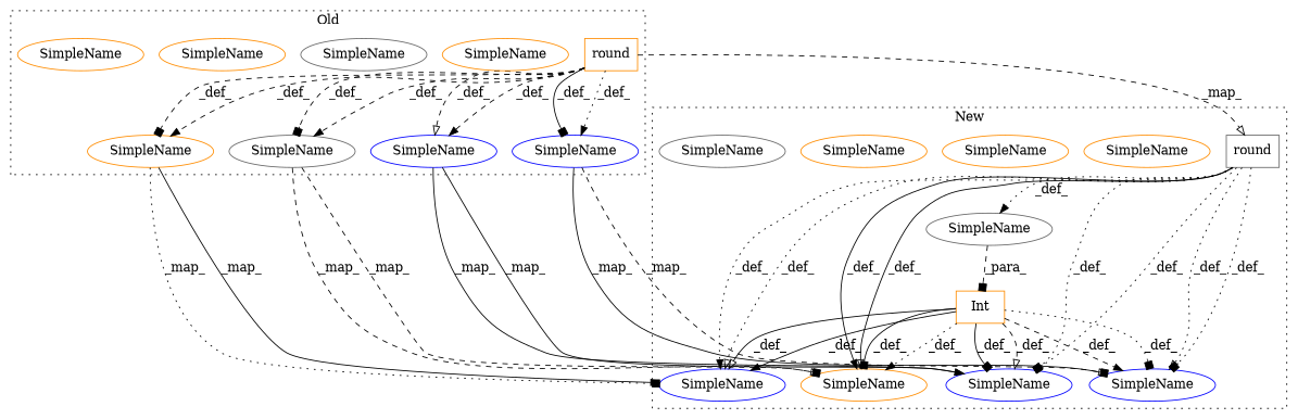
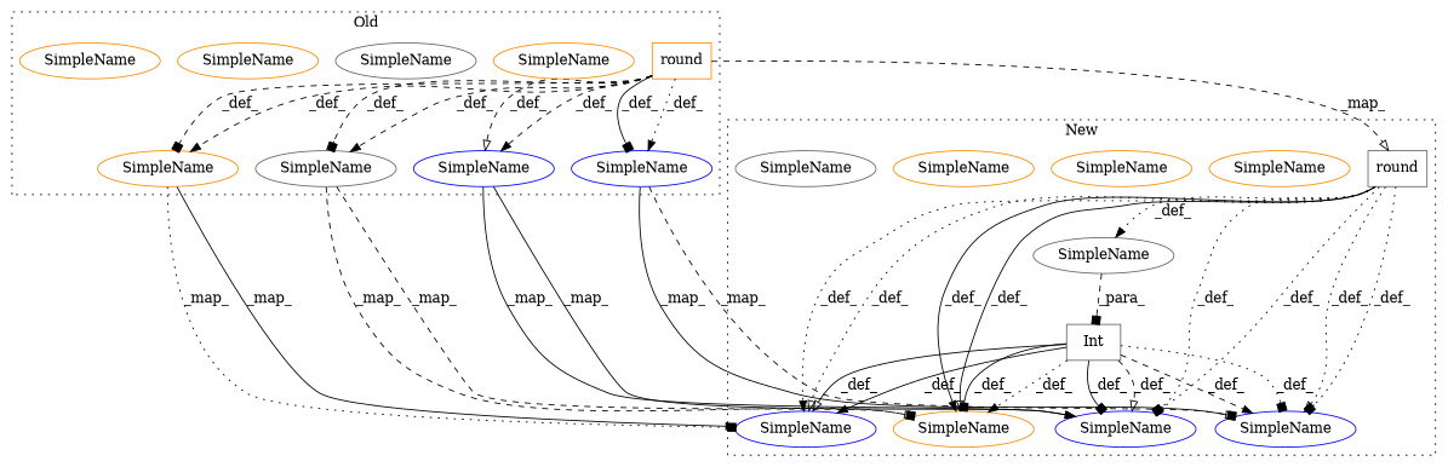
  digraph {
    node [a=42 l=4 s=6122 shape=ellipse color=darkorange]
    edge [style=dashed arrowhead=box]
    n1 [a=32 l="6,1" label=round s="2730,2741" shape=box]
    n2 [label=SimpleName]
    n3 [label=SimpleName]
    n4 [l=8 label=SimpleName s=6503 color=gray40]
    n5 [l=8 label=SimpleName s=6503 color=gray40]
    n6 [l=2 label=SimpleName s=2703]
    n7 [l=2 label=SimpleName s=2703 color=blue]
    n8 [label=SimpleName s=6004]
    n9 [label=SimpleName s=6004 color=blue]
    n10 [a=32 l="6,1" label=round s="2726,2737" shape=box color=gray40]
    n11 [label=SimpleName color=gray40 l="" s=""]
-   n12 [a=32 l="4,1" label=Int s="2722,2738" shape=box]
+   n12 [a=32 l="4,1" label=Int s="2722,2738" shape=box color=gray40]
    n13 [label=SimpleName s=6179]
    n14 [label=SimpleName s=6179 color=blue]
    n15 [l=8 label=SimpleName s=6560]
    n16 [l=8 label=SimpleName s=6560]
    n17 [l=2 label=SimpleName s=2695]
    n18 [l=2 label=SimpleName s=2695 color=blue]
    n19 [label=SimpleName s=6061 color=gray40]
    n20 [label=SimpleName s=6061 color=blue]
    subgraph cluster_1 {
      label=Old
      style=dotted
      n1
      n2
      n3
      n4
      n5
      n6
      n7
      n8
      n9
    }
    subgraph cluster_2 {
      label=New
      style=dotted
      n10
      n11
      n12
      n13
      n14
      n15
      n16
      n17
      n18
      n19
      n20
    }
    n1 -> n3 [label=_def_ arrowhead=normal]
    n1 -> n3 [label=_def_]
    n1 -> n5 [label=_def_]
    n1 -> n5 [label=_def_ arrowhead=normal]
    n1 -> n7 [label=_def_ style=dotted arrowhead=normal]
    n1 -> n7 [label=_def_ style=solid]
    n1 -> n9 [label=_def_ arrowhead=normal]
    n1 -> n9 [label=_def_ arrowhead=onormal]
    n1 -> n10 [label=_map_ arrowhead=onormal]
    n3 -> n14 [label=_map_ style=dotted]
    n3 -> n14 [label=_map_ style=solid arrowhead=normal]
    n5 -> n16 [label=_map_]
    n5 -> n16 [label=_map_ arrowhead=onormal]
    n7 -> n18 [label=_map_]
    n7 -> n18 [label=_map_ style=solid arrowhead=onormal]
    n9 -> n20 [label=_map_ style=solid arrowhead=normal]
    n9 -> n20 [label=_map_ style=solid arrowhead=onormal]
    n10 -> n11 [label=_def_ style=dotted arrowhead=normal]
    n10 -> n14 [label=_def_ style=dotted arrowhead=onormal]
    n10 -> n14 [label=_def_ style=dotted arrowhead=normal]
    n10 -> n16 [label=_def_ style=solid arrowhead=onormal]
    n10 -> n16 [label=_def_ style=solid arrowhead=normal]
    n10 -> n18 [label=_def_ style=dotted arrowhead=onormal]
    n10 -> n18 [label=_def_ style=dotted]
    n10 -> n20 [label=_def_ style=dotted]
    n10 -> n20 [label=_def_ style=dotted]
    n11 -> n12 [label=_para_]
    n12 -> n14 [label=_def_ style=solid arrowhead=onormal]
    n12 -> n14 [label=_def_ style=solid arrowhead=normal]
    n12 -> n16 [label=_def_ style=solid]
    n12 -> n16 [label=_def_ style=dotted arrowhead=normal]
    n12 -> n18 [label=_def_ style=dotted]
    n12 -> n18 [label=_def_ arrowhead=normal]
    n12 -> n20 [label=_def_ arrowhead=onormal]
    n12 -> n20 [label=_def_ style=solid]
  }
